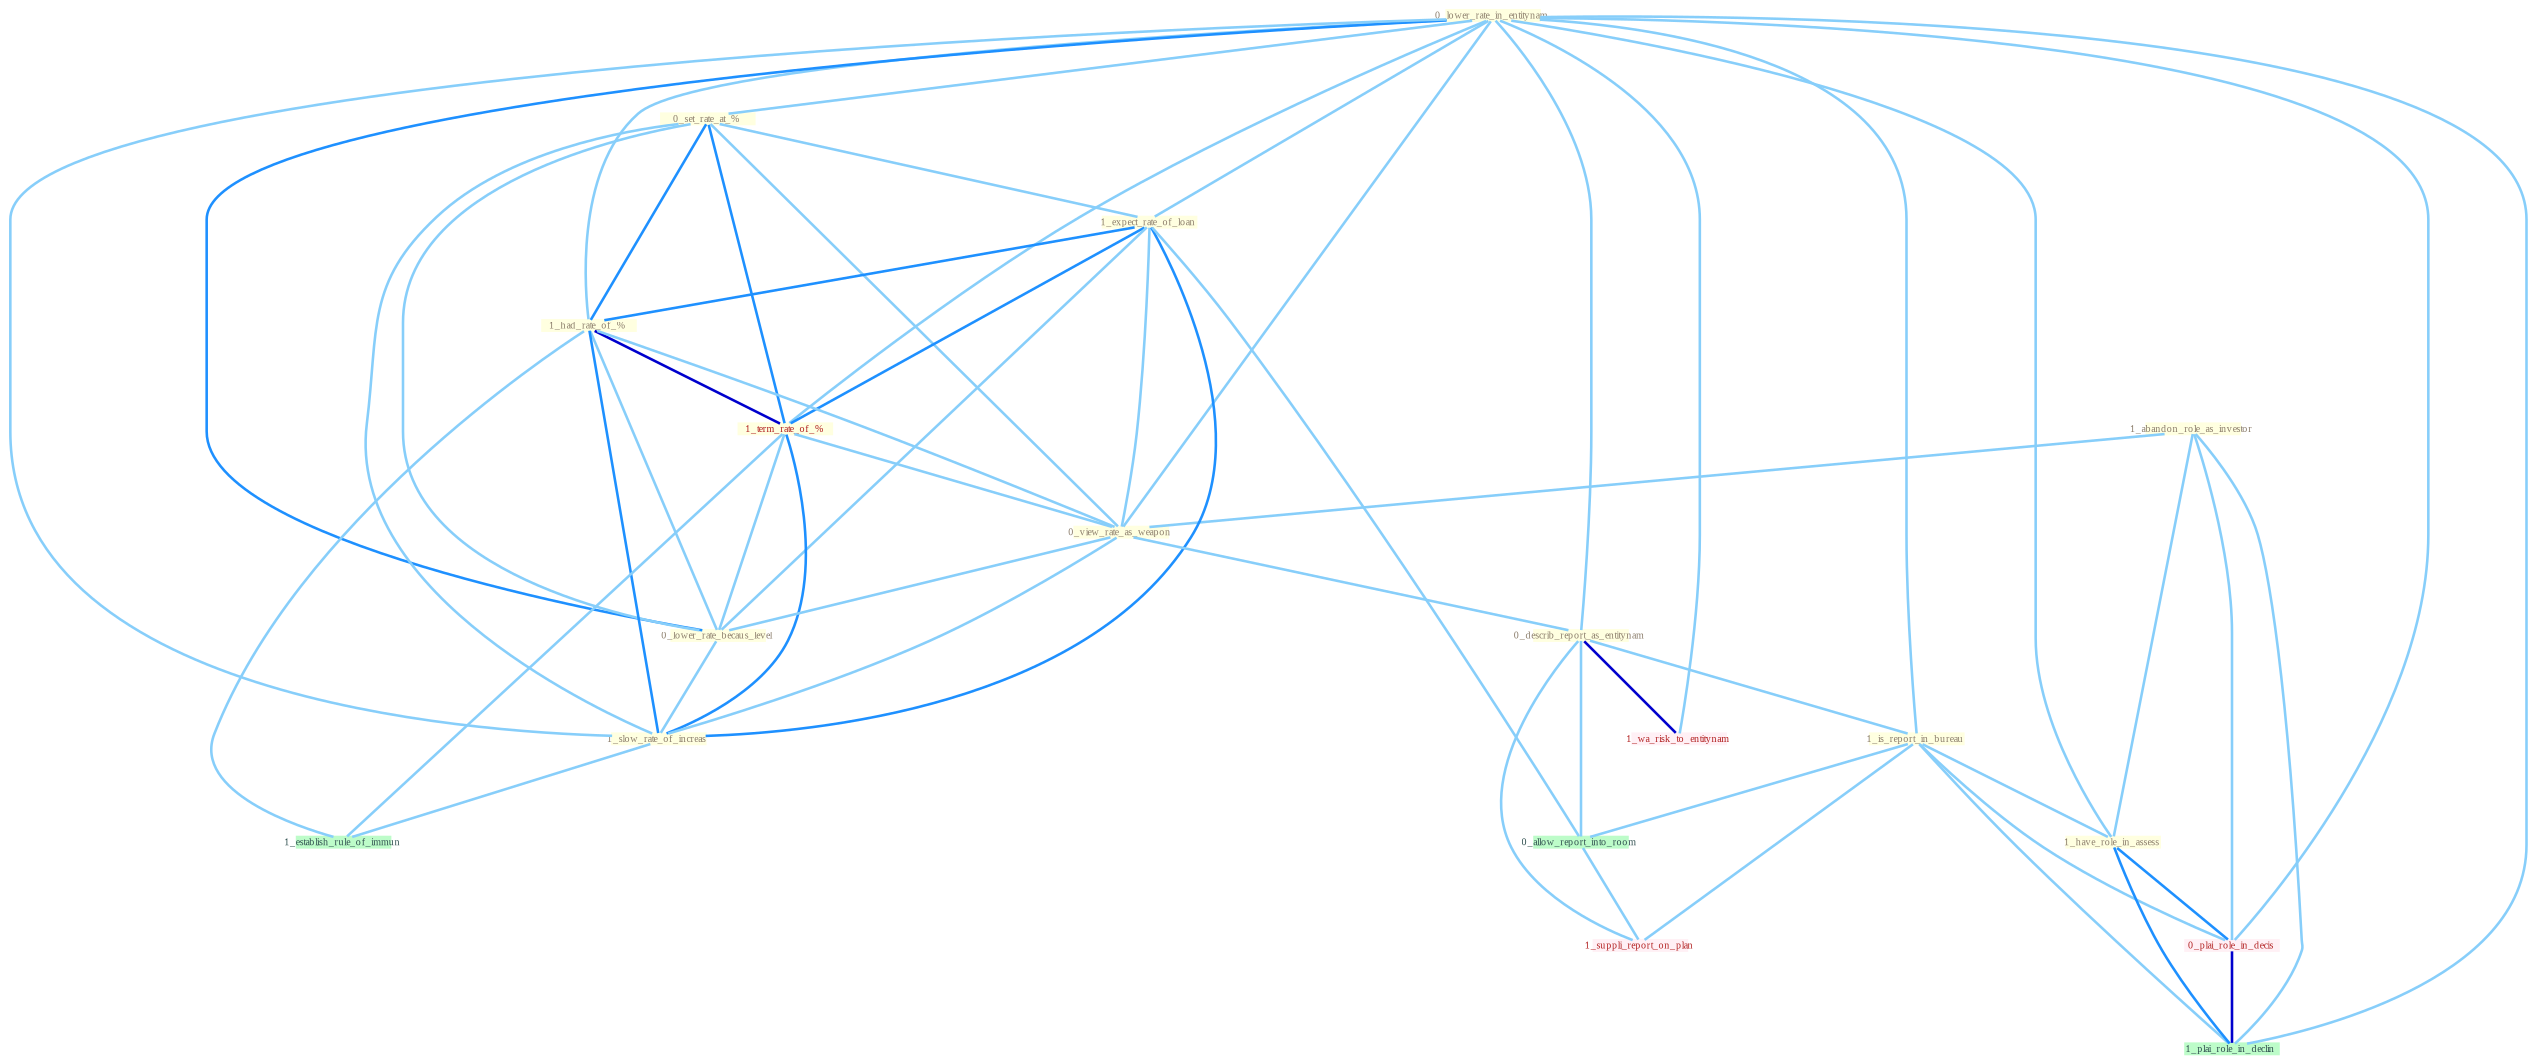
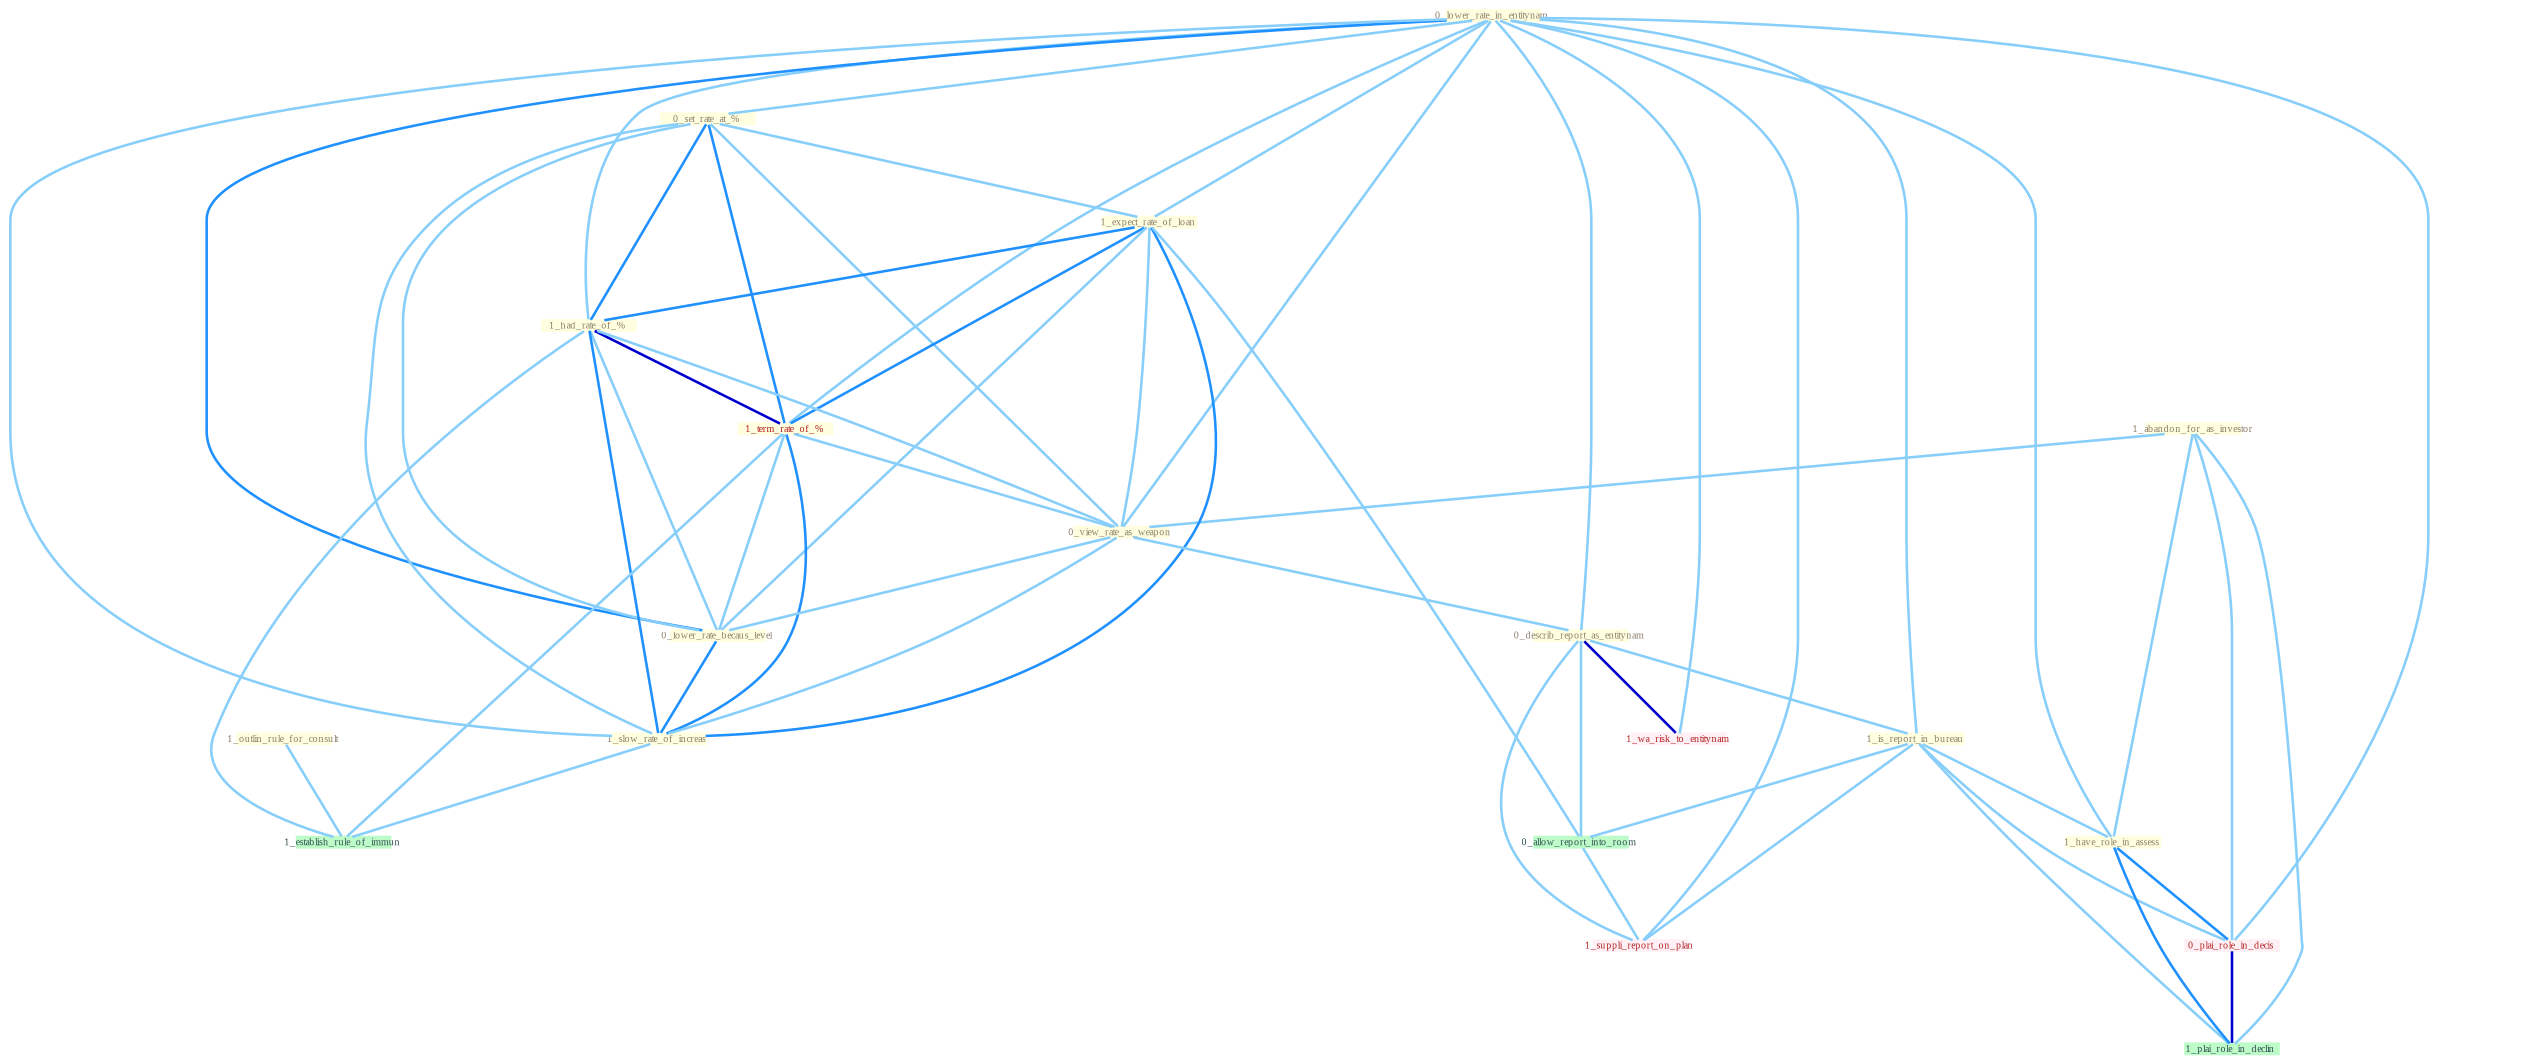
  graph {
    fontname="Liberation Serif"
    node [color="#ffffe0" fixedsize=true fontcolor="#8b7d6b" fontname="Liberation Serif" fontsize=4 shape=polygon style=filled]
    edge [color="#87cefa" fontname="Liberation Serif" w=1]
+   "1_outlin_rule_for_consult " [height=.06 width=.5]
    "0_lower_rate_in_entitynam " [height=.06 width=.5]
-   "1_abandon_role_as_investor " [height=.06 width=.5]
+   "1_abandon_role_as_investor " [height=.06 width=.5 label="1_abandon_for_as_investor"]
    "0_set_rate_at_% " [height=.06 width=.5]
    "1_expect_rate_of_loan " [height=.06 width=.5]
    "1_had_rate_of_% " [height=.06 width=.5]
    "1_term_rate_of_% " [fontcolor="#b22222" height=.06 width=.5]
    "0_view_rate_as_weapon " [height=.06 width=.5]
    "0_describ_report_as_entitynam " [height=.06 width=.5]
    "1_is_report_in_bureau " [height=.06 width=.5]
    "0_lower_rate_becaus_level " [height=.06 width=.5]
    "1_slow_rate_of_increas " [height=.06 width=.5]
    "1_have_role_in_assess " [height=.06 width=.5]
    "1_wa_risk_to_entitynam " [color="#fff0f5" fontcolor="#b22222" height=.06 width=.5]
    "0_plai_role_in_decis " [color="#fff0f5" fontcolor="#b22222" height=.06 width=.5]
    "1_suppli_report_on_plan " [color="#fff0f5" fontcolor="#b22222" height=.06 width=.5]
    "1_establish_rule_of_immun " [color="#BDFCC9" fontcolor="#2f4f4f" height=.06 width=.5]
    "1_plai_role_in_declin " [color="#BDFCC9" fontcolor="#2f4f4f" height=.06 width=.5]
    "0_allow_report_into_room " [color="#BDFCC9" fontcolor="#2f4f4f" height=.06 width=.5]
    subgraph sub_1 {
+     "1_outlin_rule_for_consult "
      "0_lower_rate_in_entitynam "
      "1_abandon_role_as_investor "
      "0_set_rate_at_% "
      "1_expect_rate_of_loan "
      "1_had_rate_of_% "
      "1_term_rate_of_% "
      "0_view_rate_as_weapon "
      "0_describ_report_as_entitynam "
      "1_is_report_in_bureau "
      "0_lower_rate_becaus_level "
      "1_slow_rate_of_increas "
      "1_have_role_in_assess "
    }
    subgraph sub_2 {
      "1_wa_risk_to_entitynam "
      "0_plai_role_in_decis "
      "1_suppli_report_on_plan "
    }
+   "1_outlin_rule_for_consult " -- "1_establish_rule_of_immun "
    "0_lower_rate_in_entitynam " -- "0_set_rate_at_% "
    "0_lower_rate_in_entitynam " -- "1_expect_rate_of_loan "
    "0_lower_rate_in_entitynam " -- "1_had_rate_of_% "
    "0_lower_rate_in_entitynam " -- "1_term_rate_of_% "
    "0_lower_rate_in_entitynam " -- "0_view_rate_as_weapon "
    "0_lower_rate_in_entitynam " -- "0_describ_report_as_entitynam "
    "0_lower_rate_in_entitynam " -- "1_is_report_in_bureau "
    "0_lower_rate_in_entitynam " -- "0_lower_rate_becaus_level " [color="#1e90ff" w=2]
    "0_lower_rate_in_entitynam " -- "1_slow_rate_of_increas "
    "0_lower_rate_in_entitynam " -- "1_have_role_in_assess "
    "0_lower_rate_in_entitynam " -- "1_wa_risk_to_entitynam "
    "0_lower_rate_in_entitynam " -- "0_plai_role_in_decis "
-   "0_lower_rate_in_entitynam " -- "1_plai_role_in_declin "
+   "0_lower_rate_in_entitynam " -- "1_suppli_report_on_plan "
    "1_abandon_role_as_investor " -- "0_view_rate_as_weapon "
    "1_abandon_role_as_investor " -- "1_have_role_in_assess "
    "1_abandon_role_as_investor " -- "0_plai_role_in_decis "
    "1_abandon_role_as_investor " -- "1_plai_role_in_declin "
    "0_set_rate_at_% " -- "1_expect_rate_of_loan "
    "0_set_rate_at_% " -- "1_had_rate_of_% " [color="#1e90ff" w=2]
    "0_set_rate_at_% " -- "1_term_rate_of_% " [color="#1e90ff" w=2]
    "0_set_rate_at_% " -- "0_view_rate_as_weapon "
    "0_set_rate_at_% " -- "0_lower_rate_becaus_level "
    "0_set_rate_at_% " -- "1_slow_rate_of_increas "
    "1_expect_rate_of_loan " -- "1_had_rate_of_% " [color="#1e90ff" w=2]
    "1_expect_rate_of_loan " -- "1_term_rate_of_% " [color="#1e90ff" w=2]
    "1_expect_rate_of_loan " -- "0_view_rate_as_weapon "
    "1_expect_rate_of_loan " -- "0_lower_rate_becaus_level "
    "1_expect_rate_of_loan " -- "1_slow_rate_of_increas " [color="#1e90ff" w=2]
    "1_expect_rate_of_loan " -- "0_allow_report_into_room "
    "1_had_rate_of_% " -- "1_term_rate_of_% " [color="#0000cd" w=3]
    "1_had_rate_of_% " -- "0_view_rate_as_weapon "
    "1_had_rate_of_% " -- "0_lower_rate_becaus_level "
    "1_had_rate_of_% " -- "1_slow_rate_of_increas " [color="#1e90ff" w=2]
    "1_had_rate_of_% " -- "1_establish_rule_of_immun "
    "1_term_rate_of_% " -- "0_view_rate_as_weapon "
    "1_term_rate_of_% " -- "0_lower_rate_becaus_level "
    "1_term_rate_of_% " -- "1_slow_rate_of_increas " [color="#1e90ff" w=2]
    "1_term_rate_of_% " -- "1_establish_rule_of_immun "
    "0_view_rate_as_weapon " -- "0_describ_report_as_entitynam "
    "0_view_rate_as_weapon " -- "0_lower_rate_becaus_level "
    "0_view_rate_as_weapon " -- "1_slow_rate_of_increas "
    "0_describ_report_as_entitynam " -- "1_is_report_in_bureau "
    "0_describ_report_as_entitynam " -- "1_wa_risk_to_entitynam " [color="#0000cd"]
    "0_describ_report_as_entitynam " -- "1_suppli_report_on_plan "
    "0_describ_report_as_entitynam " -- "0_allow_report_into_room "
    "1_is_report_in_bureau " -- "1_have_role_in_assess "
    "1_is_report_in_bureau " -- "0_plai_role_in_decis "
    "1_is_report_in_bureau " -- "1_suppli_report_on_plan "
    "1_is_report_in_bureau " -- "1_plai_role_in_declin "
    "1_is_report_in_bureau " -- "0_allow_report_into_room "
-   "0_lower_rate_becaus_level " -- "1_slow_rate_of_increas "
+   "0_lower_rate_becaus_level " -- "1_slow_rate_of_increas " [color="#1e90ff"]
    "1_slow_rate_of_increas " -- "1_establish_rule_of_immun "
    "1_have_role_in_assess " -- "0_plai_role_in_decis " [color="#1e90ff" w=2]
    "1_have_role_in_assess " -- "1_plai_role_in_declin " [color="#1e90ff" w=2]
    "0_plai_role_in_decis " -- "1_plai_role_in_declin " [color="#0000cd" w=3]
    "0_allow_report_into_room " -- "1_suppli_report_on_plan "
  }
